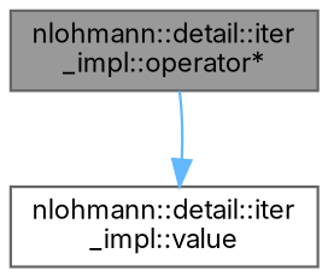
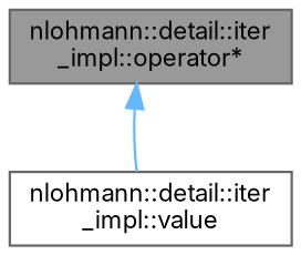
  digraph {
    rankdir=TB
    fontname=Inter
    node [fontname=Inter fontsize=10 shape=box style=filled]
    n1 [color=gray40 fillcolor=grey60 fontcolor=black height=0.2 label="nlohmann::detail::iter\l_impl::operator*" width=0.4]
    n2 [color=grey40 fillcolor=white height=0.2 label="nlohmann::detail::iter\l_impl::value" width=0.4]
-   n2 -> n1 [color=steelblue1 dir=back fontname=Inter fontsize=10 labelfontname=Helvetica labelfontsize=10 style=solid]
+   n1 -> n2 [color=steelblue1 dir=back fontname=Inter fontsize=10 labelfontname=Helvetica labelfontsize=10 style=solid]
  }
